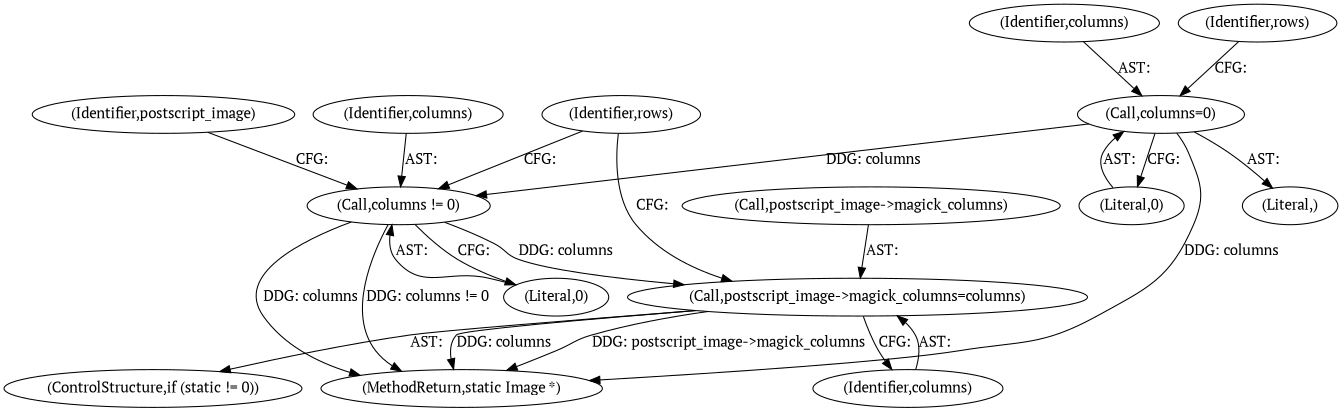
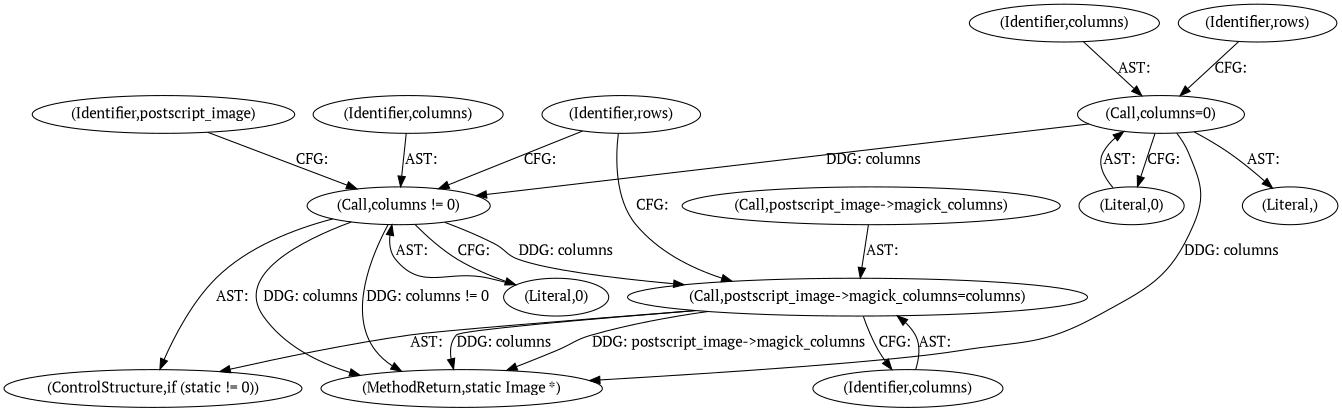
  digraph {
    fontname="PT Serif"
    node [fontname="PT Serif"]
    edge [fontname="PT Serif"]
    n1 [label="(Call,postscript_image->magick_columns=columns)"]
    n2 [label="(MethodReturn,static Image *)"]
    n3 [label="(Identifier,columns)"]
    n4 [label="(ControlStructure,if (static != 0))"]
    n5 [label="(Call,columns != 0)"]
    n6 [label="(Literal,0)"]
    n7 [label="(Call,columns=0)"]
    n8 [label="(Literal,)"]
    n9 [label="(Literal,0)"]
    n10 [label="(Identifier,columns)"]
    n11 [label="(Identifier,postscript_image)"]
    n12 [label="(Identifier,rows)"]
    n13 [label="(Identifier,columns)"]
    n14 [label="(Call,postscript_image->magick_columns)"]
    n15 [label="(Identifier,rows)"]
    n1 -> n2 [label="DDG: postscript_image->magick_columns"]
    n1 -> n2 [label="DDG: columns"]
    n1 -> n3 [label="CFG: "]
    n1 -> n4 [label="AST: "]
    n3 -> n1 [label="AST: "]
    n5 -> n1 [label="DDG: columns"]
    n5 -> n2 [label="DDG: columns != 0"]
    n5 -> n2 [label="DDG: columns"]
+   n5 -> n4 [label="AST: "]
    n5 -> n6 [label="CFG: "]
    n6 -> n5 [label="AST: "]
    n7 -> n2 [label="DDG: columns"]
    n7 -> n5 [label="DDG: columns"]
    n7 -> n8 [label="AST: "]
    n7 -> n9 [label="CFG: "]
    n9 -> n7 [label="AST: "]
    n10 -> n7 [label="AST: "]
    n11 -> n5 [label="CFG: "]
    n12 -> n1 [label="CFG: "]
    n12 -> n5 [label="CFG: "]
    n13 -> n5 [label="AST: "]
    n14 -> n1 [label="AST: "]
    n15 -> n7 [label="CFG: "]
  }
